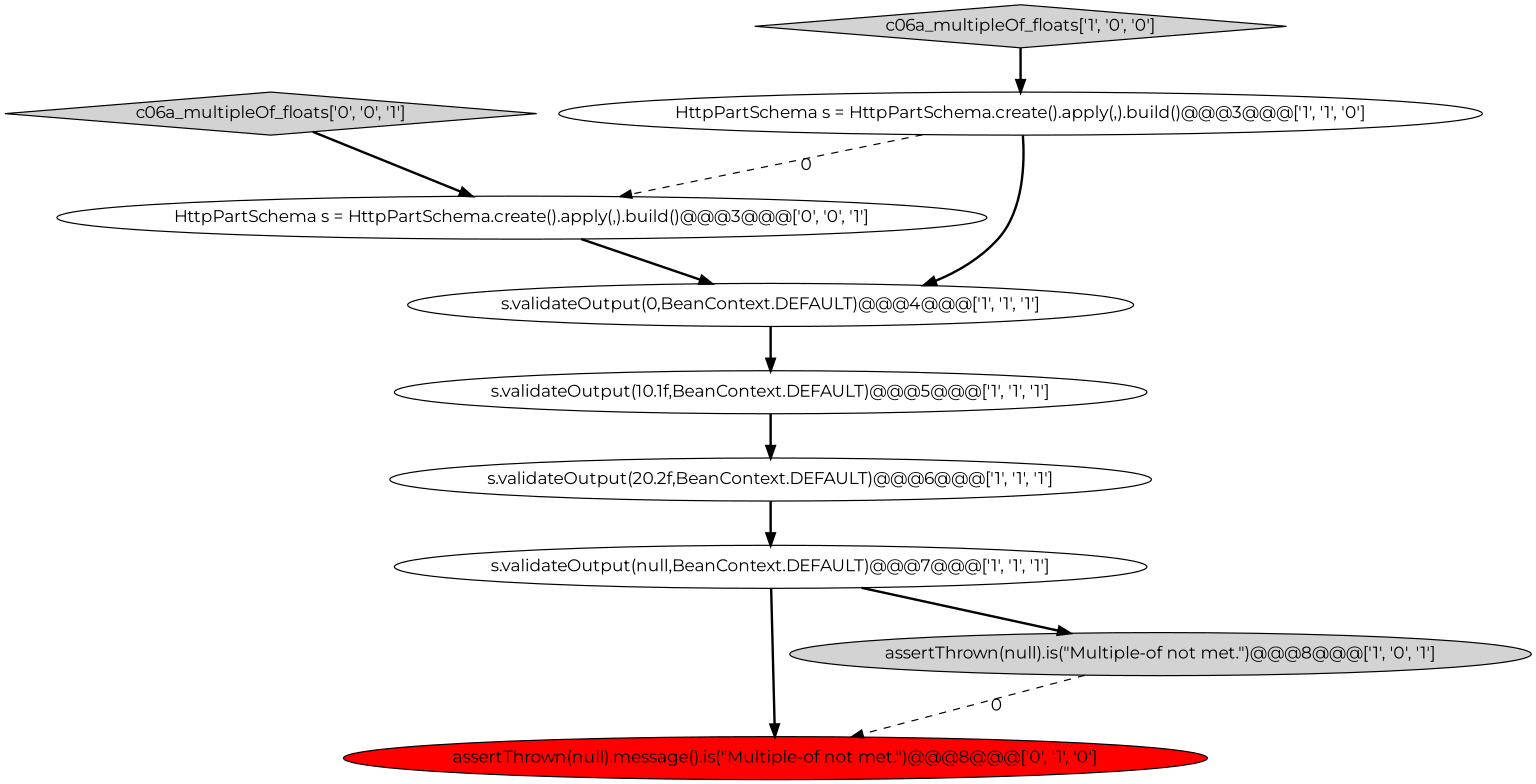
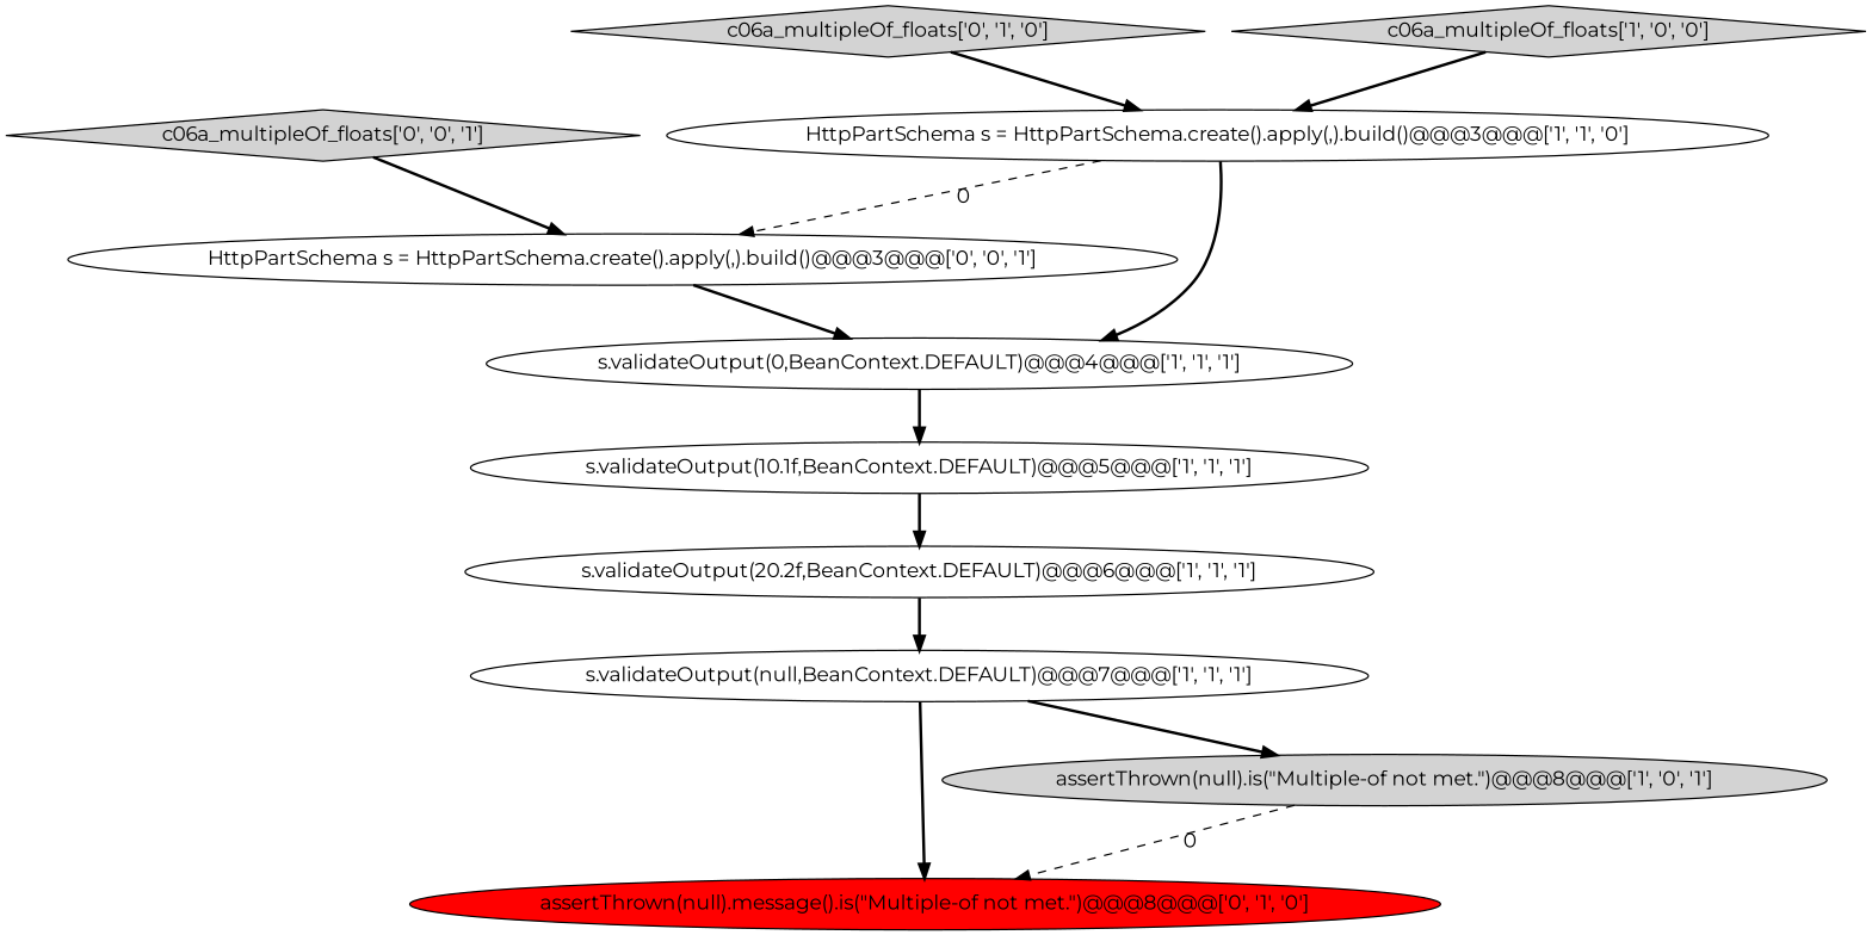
  digraph {
    fontname=Montserrat
    node [fillcolor=white shape=ellipse style=filled fontname=Montserrat]
    edge [style=bold fontname=Montserrat]
    n1 [label="s.validateOutput(20.2f,BeanContext.DEFAULT)@@@6@@@['1', '1', '1']"]
    n2 [label="s.validateOutput(null,BeanContext.DEFAULT)@@@7@@@['1', '1', '1']"]
    n3 [label="HttpPartSchema s = HttpPartSchema.create().apply(,).build()@@@3@@@['1', '1', '0']"]
    n4 [label="s.validateOutput(0,BeanContext.DEFAULT)@@@4@@@['1', '1', '1']"]
    n5 [label="HttpPartSchema s = HttpPartSchema.create().apply(,).build()@@@3@@@['0', '0', '1']"]
+   n6 [fillcolor=lightgray label="c06a_multipleOf_floats['0', '1', '0']" shape=diamond]
    n7 [fillcolor=red label="assertThrown(null).message().is(\"Multiple-of not met.\")@@@8@@@['0', '1', '0']"]
    n8 [fillcolor=lightgray label="assertThrown(null).is(\"Multiple-of not met.\")@@@8@@@['1', '0', '1']"]
    n9 [label="s.validateOutput(10.1f,BeanContext.DEFAULT)@@@5@@@['1', '1', '1']"]
    n10 [fillcolor=lightgray label="c06a_multipleOf_floats['1', '0', '0']" shape=diamond]
    n11 [fillcolor=lightgray label="c06a_multipleOf_floats['0', '0', '1']" shape=diamond]
    n1 -> n2
    n2 -> n7
    n2 -> n8
    n3 -> n4
    n3 -> n5 [label=0 style=dashed]
    n4 -> n9
    n5 -> n4
+   n6 -> n3
    n8 -> n7 [label=0 style=dashed]
    n9 -> n1
    n10 -> n3
    n11 -> n5
  }
